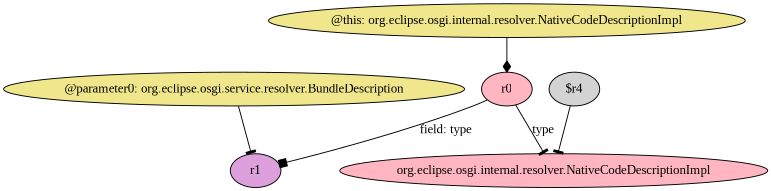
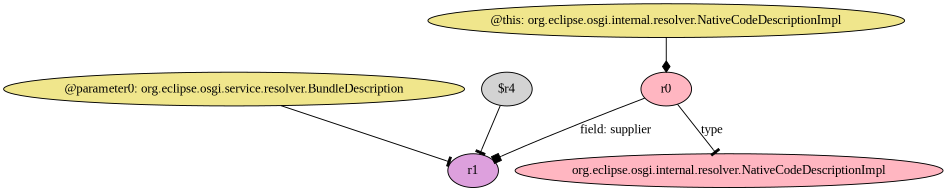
  digraph {
    fontname="Liberation Serif"
    node [fillcolor=khaki fontname="Liberation Serif" style=filled]
    edge [arrowhead=tee fontname="Liberation Serif"]
    n1 [label="@parameter0: org.eclipse.osgi.service.resolver.BundleDescription"]
    n2 [fillcolor=plum label=r1]
    n3 [label="@this: org.eclipse.osgi.internal.resolver.NativeCodeDescriptionImpl"]
    n4 [fillcolor=lightpink label=r0]
    n5 [fillcolor=lightpink label="org.eclipse.osgi.internal.resolver.NativeCodeDescriptionImpl"]
    n6 [fillcolor=lightgrey label="$r4"]
    n1 -> n2
    n3 -> n4 [arrowhead=diamond]
-   n4 -> n2 [arrowhead=box label="field: type"]
+   n4 -> n2 [arrowhead=box label="field: supplier"]
    n4 -> n5 [label=type]
-   n6 -> n5
+   n6 -> n2
  }
